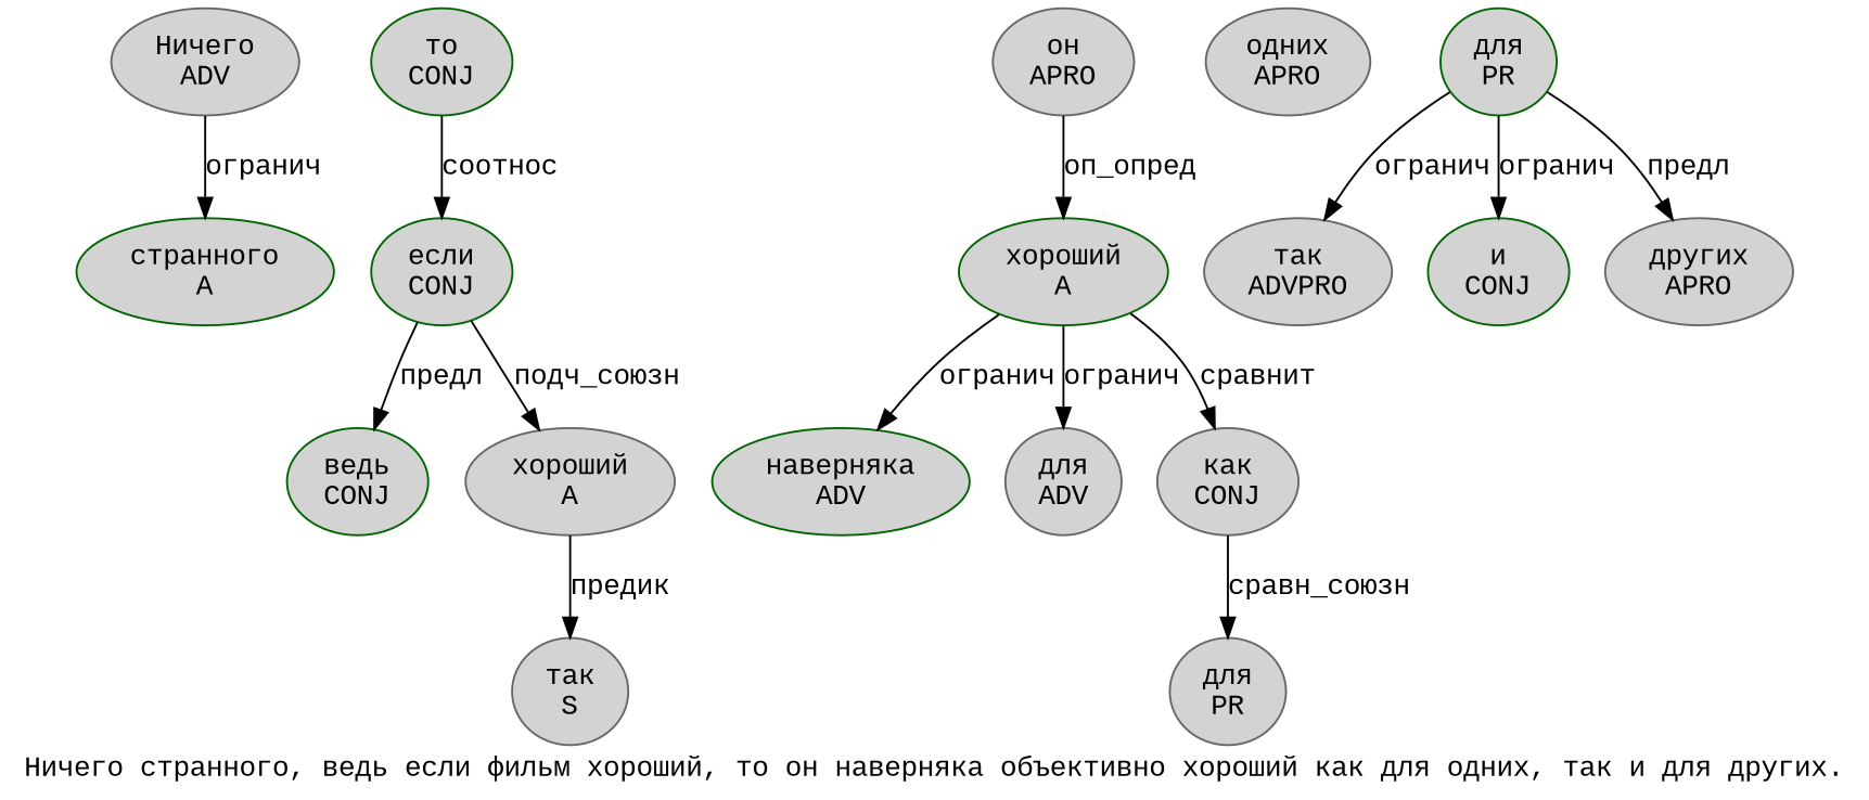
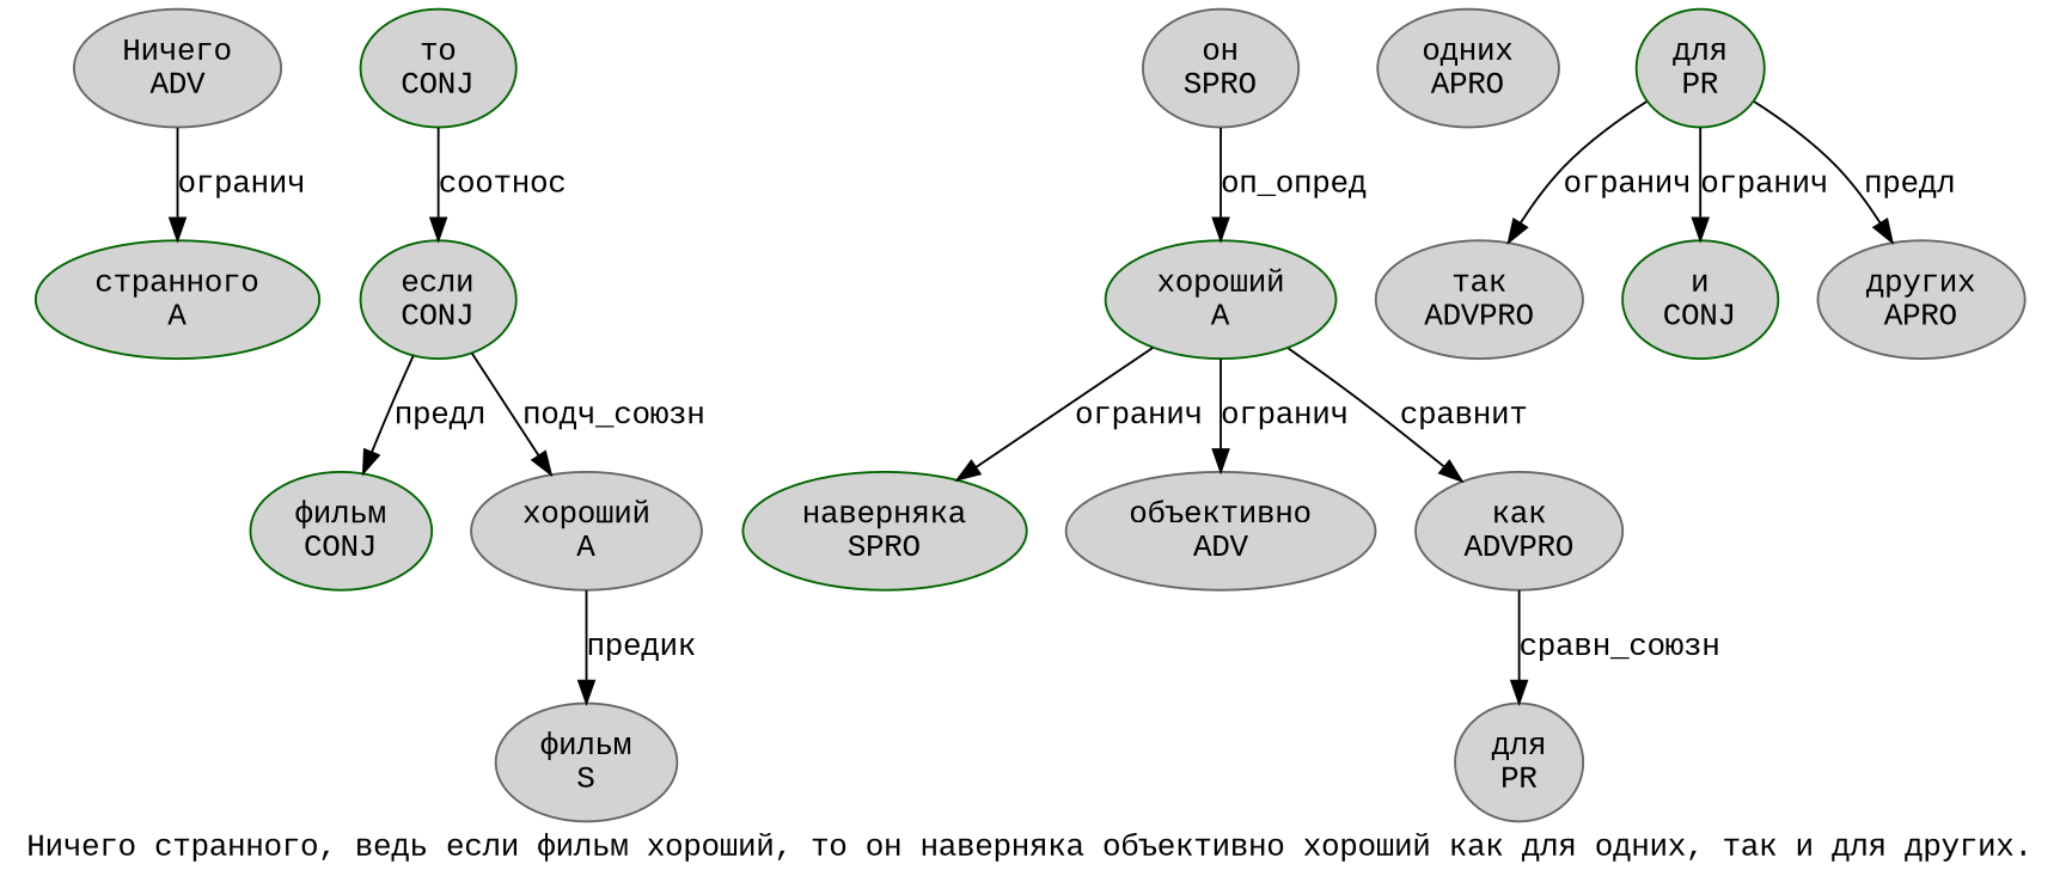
  digraph {
    fontname="Liberation Mono"
    label="Ничего странного, ведь если фильм хороший, то он наверняка объективно хороший как для одних, так и для других."
    node [color=gray40 fillcolor=lightgray fontname="Liberation Mono" penwidth=1 shape=ellipse style=filled]
    edge [fontname="Liberation Mono"]
    n1 [label="Ничего\nADV"]
    n2 [color=darkgreen label="странного\nA"]
-   n3 [color=darkgreen label="ведь\nCONJ"]
+   n3 [color=darkgreen label="фильм\nCONJ"]
    n4 [color=darkgreen label="если\nCONJ"]
    n5 [label="хороший\nA"]
-   n6 [label="так\nS"]
+   n6 [label="фильм\nS"]
    n7 [color=darkgreen label="то\nCONJ"]
-   n8 [label="он\nAPRO"]
+   n8 [label="он\nSPRO"]
    n9 [color=darkgreen label="хороший\nA"]
-   n10 [color=darkgreen label="наверняка\nADV"]
-   n11 [label="для\nADV"]
-   n12 [label="как\nCONJ"]
+   n10 [color=darkgreen label="наверняка\nSPRO"]
+   n11 [label="объективно\nADV"]
+   n12 [label="как\nADVPRO"]
    n13 [label="для\nPR"]
    n14 [label="одних\nAPRO"]
    n15 [label="так\nADVPRO"]
    n16 [color=darkgreen label="и\nCONJ"]
    n17 [color=darkgreen label="для\nPR"]
    n18 [label="других\nAPRO"]
    n1 -> n2 [label="огранич"]
    n4 -> n3 [label="предл"]
    n4 -> n5 [label="подч_союзн"]
    n5 -> n6 [label="предик"]
    n7 -> n4 [label="соотнос"]
    n8 -> n9 [label="оп_опред"]
    n9 -> n10 [label="огранич"]
    n9 -> n11 [label="огранич"]
    n9 -> n12 [label="сравнит"]
    n12 -> n13 [label="сравн_союзн"]
    n17 -> n15 [label="огранич"]
    n17 -> n16 [label="огранич"]
    n17 -> n18 [label="предл"]
  }
